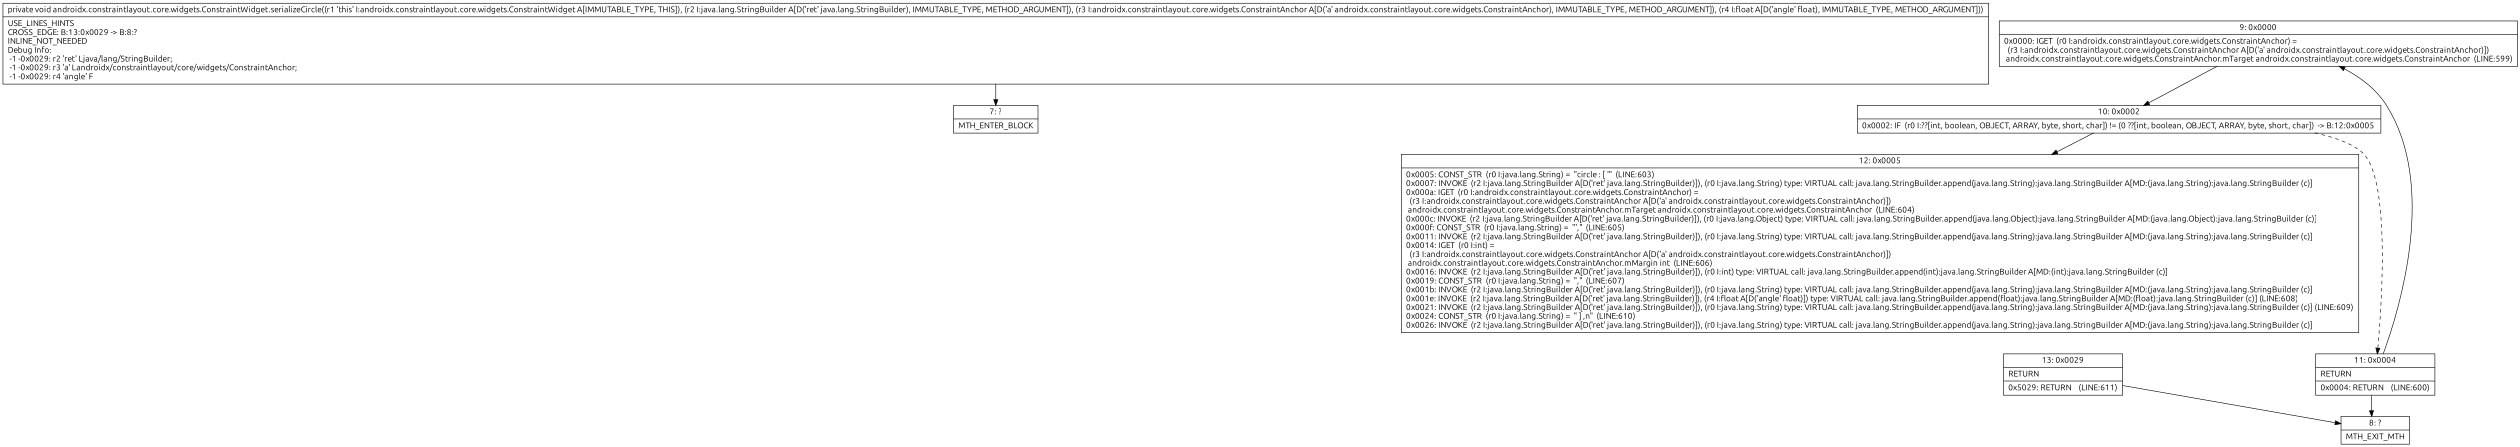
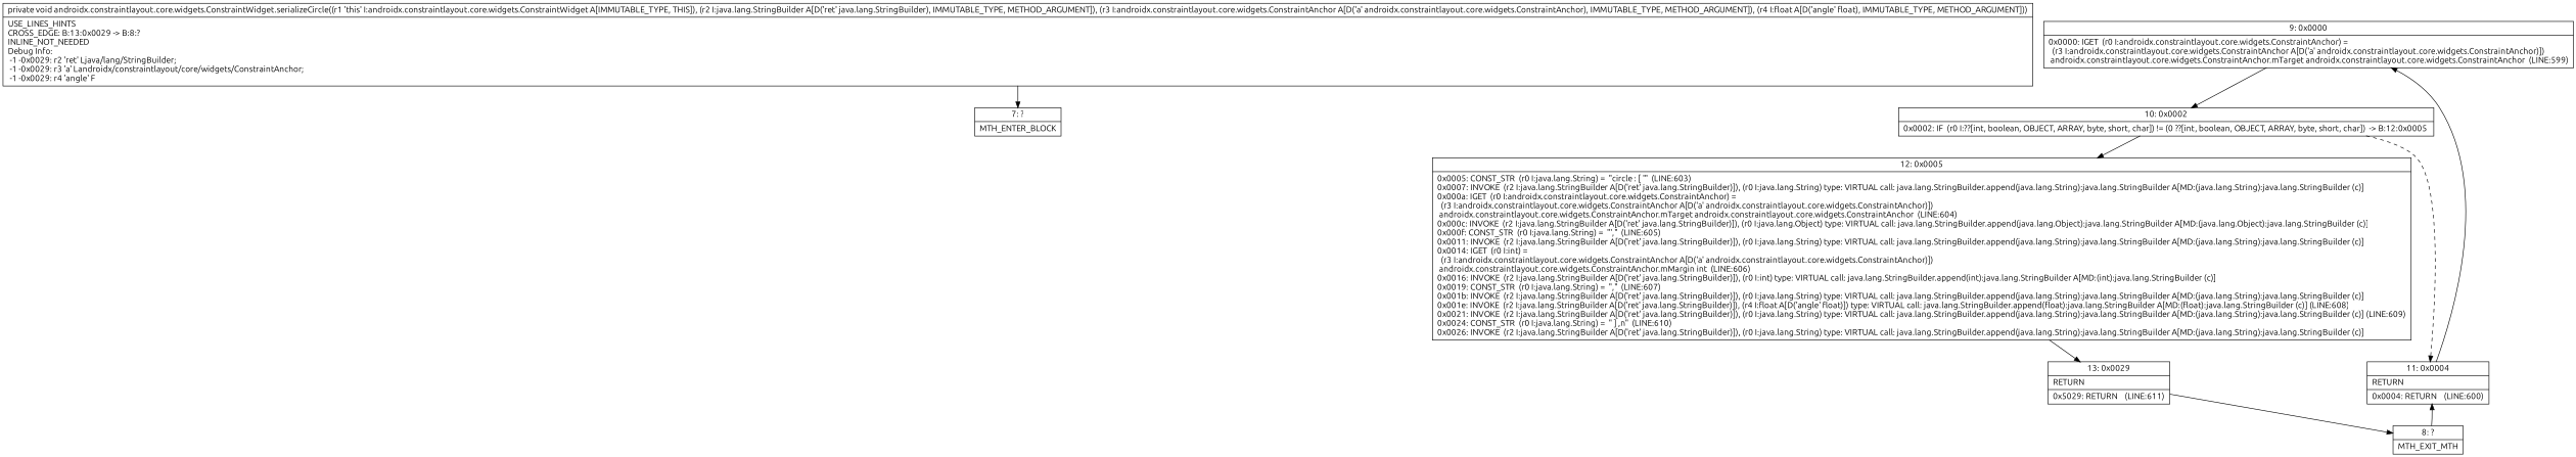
  digraph {
    fontname=Ubuntu
    node [fontname=Ubuntu shape=record]
    edge [fontname=Ubuntu]
    n1 [label="{7\:\ ?|MTH_ENTER_BLOCK\l}"]
    n2 [label="{9\:\ 0x0000|0x0000: IGET  (r0 I:androidx.constraintlayout.core.widgets.ConstraintAnchor) = \l  (r3 I:androidx.constraintlayout.core.widgets.ConstraintAnchor A[D('a' androidx.constraintlayout.core.widgets.ConstraintAnchor)])\l androidx.constraintlayout.core.widgets.ConstraintAnchor.mTarget androidx.constraintlayout.core.widgets.ConstraintAnchor  (LINE:599)\l}"]
    n3 [label="{10\:\ 0x0002|0x0002: IF  (r0 I:??[int, boolean, OBJECT, ARRAY, byte, short, char]) != (0 ??[int, boolean, OBJECT, ARRAY, byte, short, char])  \-\> B:12:0x0005 \l}"]
    n4 [label="{11\:\ 0x0004|RETURN\l|0x0004: RETURN    (LINE:600)\l}"]
    n5 [label="{12\:\ 0x0005|0x0005: CONST_STR  (r0 I:java.lang.String) =  \"circle : [ '\"  (LINE:603)\l0x0007: INVOKE  (r2 I:java.lang.StringBuilder A[D('ret' java.lang.StringBuilder)]), (r0 I:java.lang.String) type: VIRTUAL call: java.lang.StringBuilder.append(java.lang.String):java.lang.StringBuilder A[MD:(java.lang.String):java.lang.StringBuilder (c)]\l0x000a: IGET  (r0 I:androidx.constraintlayout.core.widgets.ConstraintAnchor) = \l  (r3 I:androidx.constraintlayout.core.widgets.ConstraintAnchor A[D('a' androidx.constraintlayout.core.widgets.ConstraintAnchor)])\l androidx.constraintlayout.core.widgets.ConstraintAnchor.mTarget androidx.constraintlayout.core.widgets.ConstraintAnchor  (LINE:604)\l0x000c: INVOKE  (r2 I:java.lang.StringBuilder A[D('ret' java.lang.StringBuilder)]), (r0 I:java.lang.Object) type: VIRTUAL call: java.lang.StringBuilder.append(java.lang.Object):java.lang.StringBuilder A[MD:(java.lang.Object):java.lang.StringBuilder (c)]\l0x000f: CONST_STR  (r0 I:java.lang.String) =  \"',\"  (LINE:605)\l0x0011: INVOKE  (r2 I:java.lang.StringBuilder A[D('ret' java.lang.StringBuilder)]), (r0 I:java.lang.String) type: VIRTUAL call: java.lang.StringBuilder.append(java.lang.String):java.lang.StringBuilder A[MD:(java.lang.String):java.lang.StringBuilder (c)]\l0x0014: IGET  (r0 I:int) = \l  (r3 I:androidx.constraintlayout.core.widgets.ConstraintAnchor A[D('a' androidx.constraintlayout.core.widgets.ConstraintAnchor)])\l androidx.constraintlayout.core.widgets.ConstraintAnchor.mMargin int  (LINE:606)\l0x0016: INVOKE  (r2 I:java.lang.StringBuilder A[D('ret' java.lang.StringBuilder)]), (r0 I:int) type: VIRTUAL call: java.lang.StringBuilder.append(int):java.lang.StringBuilder A[MD:(int):java.lang.StringBuilder (c)]\l0x0019: CONST_STR  (r0 I:java.lang.String) =  \",\"  (LINE:607)\l0x001b: INVOKE  (r2 I:java.lang.StringBuilder A[D('ret' java.lang.StringBuilder)]), (r0 I:java.lang.String) type: VIRTUAL call: java.lang.StringBuilder.append(java.lang.String):java.lang.StringBuilder A[MD:(java.lang.String):java.lang.StringBuilder (c)]\l0x001e: INVOKE  (r2 I:java.lang.StringBuilder A[D('ret' java.lang.StringBuilder)]), (r4 I:float A[D('angle' float)]) type: VIRTUAL call: java.lang.StringBuilder.append(float):java.lang.StringBuilder A[MD:(float):java.lang.StringBuilder (c)] (LINE:608)\l0x0021: INVOKE  (r2 I:java.lang.StringBuilder A[D('ret' java.lang.StringBuilder)]), (r0 I:java.lang.String) type: VIRTUAL call: java.lang.StringBuilder.append(java.lang.String):java.lang.StringBuilder A[MD:(java.lang.String):java.lang.StringBuilder (c)] (LINE:609)\l0x0024: CONST_STR  (r0 I:java.lang.String) =  \" ] ,n\"  (LINE:610)\l0x0026: INVOKE  (r2 I:java.lang.StringBuilder A[D('ret' java.lang.StringBuilder)]), (r0 I:java.lang.String) type: VIRTUAL call: java.lang.StringBuilder.append(java.lang.String):java.lang.StringBuilder A[MD:(java.lang.String):java.lang.StringBuilder (c)]\l}"]
    n6 [label="{8\:\ ?|MTH_EXIT_MTH\l}"]
    n7 [label="{13\:\ 0x0029|RETURN\l|0x5029: RETURN    (LINE:611)\l}"]
    n8 [label="{private void androidx.constraintlayout.core.widgets.ConstraintWidget.serializeCircle((r1 'this' I:androidx.constraintlayout.core.widgets.ConstraintWidget A[IMMUTABLE_TYPE, THIS]), (r2 I:java.lang.StringBuilder A[D('ret' java.lang.StringBuilder), IMMUTABLE_TYPE, METHOD_ARGUMENT]), (r3 I:androidx.constraintlayout.core.widgets.ConstraintAnchor A[D('a' androidx.constraintlayout.core.widgets.ConstraintAnchor), IMMUTABLE_TYPE, METHOD_ARGUMENT]), (r4 I:float A[D('angle' float), IMMUTABLE_TYPE, METHOD_ARGUMENT]))  | USE_LINES_HINTS\lCROSS_EDGE: B:13:0x0029 \-\> B:8:?\lINLINE_NOT_NEEDED\lDebug Info:\l  \-1 \-0x0029: r2 'ret' Ljava\/lang\/StringBuilder;\l  \-1 \-0x0029: r3 'a' Landroidx\/constraintlayout\/core\/widgets\/ConstraintAnchor;\l  \-1 \-0x0029: r4 'angle' F\l}"]
    n2 -> n3
    n3 -> n4 [style=dashed]
    n3 -> n5
    n4 -> n2
-   n4 -> n6
+   n6 -> n4
+   n5 -> n7
    n7 -> n6
    n8 -> n1
  }
